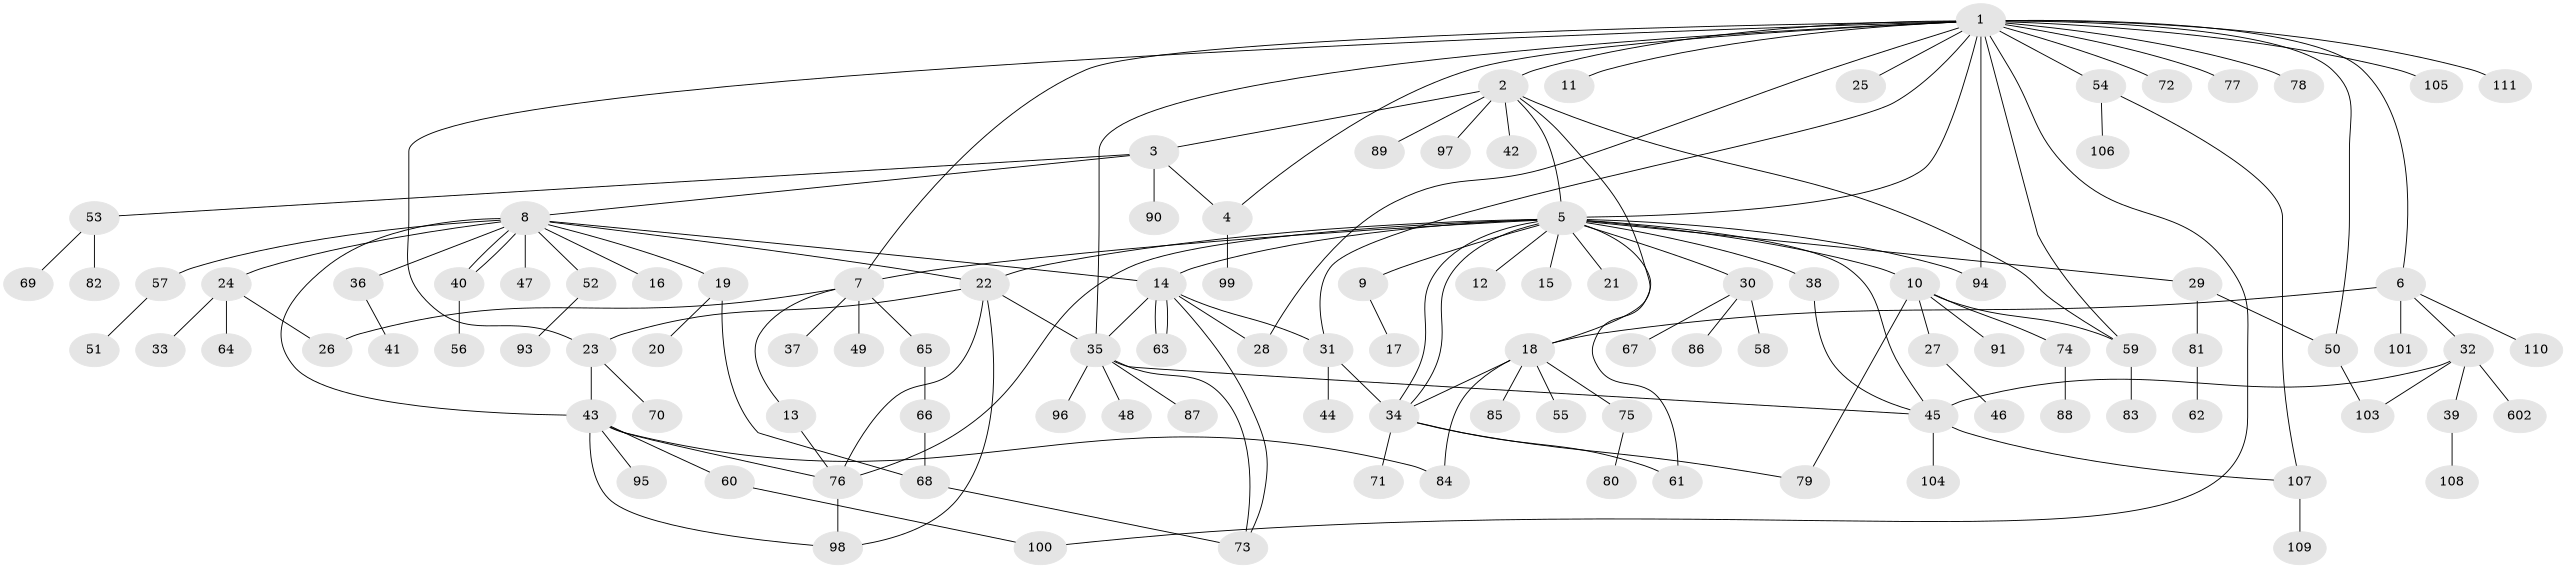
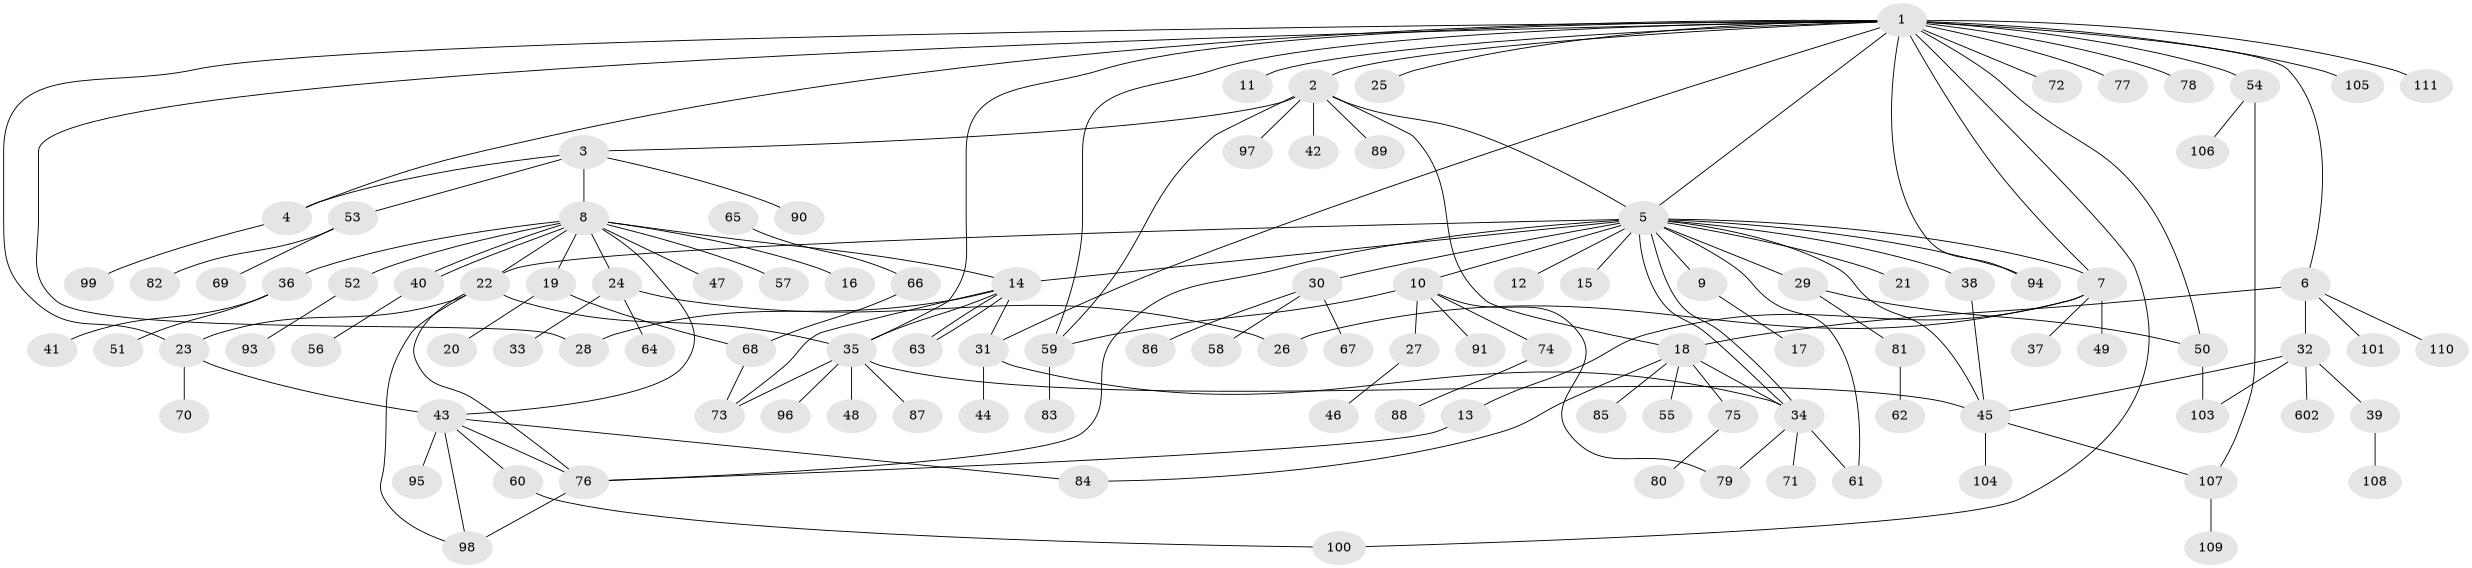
  graph {
    node [color=gray90 style=filled]
    1
    2
    4
    5
    6
    7
    11
    23
    25
    28
    31
    35
    50
    54
    59
    72
    77
    78
    94
    100
    105
    111
    3
    18
    42
    89
    97
    99
    9
    10
    12
    14
    15
    21
    22
    29
    30
    34
    38
    45
    61
    76
    32
    101
    110
    13
    26
    37
    49
    65
    43
    70
    44
    73
    48
    87
    96
    103
    107
    106
    83
    8
    53
    90
    55
    75
    84
    85
    16
    19
    24
    36
    40
    47
    52
    57
    69
    82
    17
    27
    74
    79
    91
    63
    98
    81
    58
    67
    86
    71
    104
    39
    n93 [label=602]
    66
    20
    68
    33
    64
    41
    51
    56
    60
    95
    93
    46
    88
    80
    62
    108
    109
    1 -- 2
    1 -- 4
    1 -- 5
    1 -- 6
    1 -- 7
    1 -- 11
    1 -- 23
    1 -- 25
    1 -- 28
    1 -- 31
    1 -- 35
    1 -- 50
    1 -- 54
    1 -- 59
    1 -- 72
    1 -- 77
    1 -- 78
    1 -- 94
    1 -- 100
    1 -- 105
    1 -- 111
    2 -- 5
    2 -- 59
    2 -- 3
    2 -- 18
    2 -- 42
    2 -- 89
    2 -- 97
    4 -- 99
    5 -- 7
    5 -- 94
    5 -- 9
    5 -- 10
    5 -- 12
    5 -- 14
    5 -- 15
    5 -- 21
    5 -- 22
    5 -- 29
    5 -- 30
    5 -- 34
    5 -- 34
    5 -- 38
    5 -- 45
    5 -- 61
    5 -- 76
    6 -- 18
    6 -- 32
    6 -- 101
    6 -- 110
    7 -- 13
    7 -- 26
    7 -- 37
    7 -- 49
-   7 -- 65
    23 -- 43
    23 -- 70
    31 -- 34
    31 -- 44
    35 -- 45
    35 -- 73
    35 -- 48
    35 -- 87
    35 -- 96
    50 -- 103
    54 -- 107
    54 -- 106
    59 -- 83
    3 -- 4
    3 -- 8
    3 -- 53
    3 -- 90
    18 -- 34
    18 -- 55
    18 -- 75
    18 -- 84
    18 -- 85
    9 -- 17
    10 -- 59
    10 -- 27
    10 -- 74
    10 -- 79
    10 -- 91
    14 -- 28
    14 -- 31
    14 -- 35
    14 -- 73
    14 -- 63
    14 -- 63
    22 -- 23
    22 -- 35
    22 -- 76
    22 -- 98
    29 -- 50
    29 -- 81
    30 -- 58
    30 -- 67
    30 -- 86
    34 -- 61
    34 -- 79
    34 -- 71
    38 -- 45
    45 -- 107
    45 -- 104
    76 -- 98
    32 -- 45
    32 -- 103
    32 -- 39
    32 -- n93
    13 -- 76
    65 -- 66
    43 -- 76
    43 -- 84
    43 -- 98
    43 -- 60
    43 -- 95
    107 -- 109
    8 -- 14
    8 -- 22
    8 -- 43
    8 -- 16
    8 -- 19
    8 -- 24
    8 -- 36
    8 -- 40
    8 -- 40
    8 -- 47
    8 -- 52
    8 -- 57
    53 -- 69
    53 -- 82
    75 -- 80
    19 -- 20
    19 -- 68
    24 -- 26
    24 -- 33
    24 -- 64
    36 -- 41
-   57 -- 51
+   36 -- 51
    40 -- 56
    52 -- 93
    27 -- 46
    74 -- 88
    81 -- 62
    39 -- 108
    66 -- 68
    68 -- 73
    60 -- 100
  }
